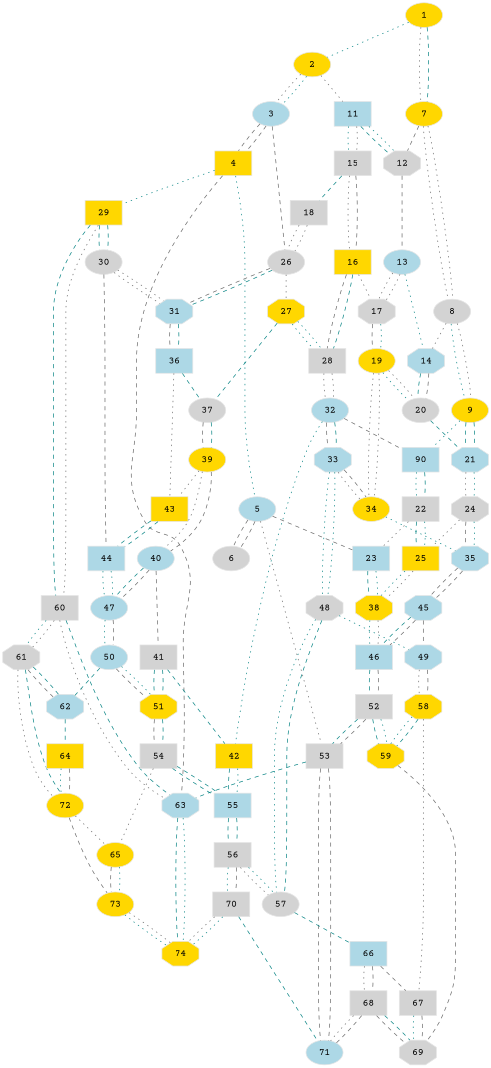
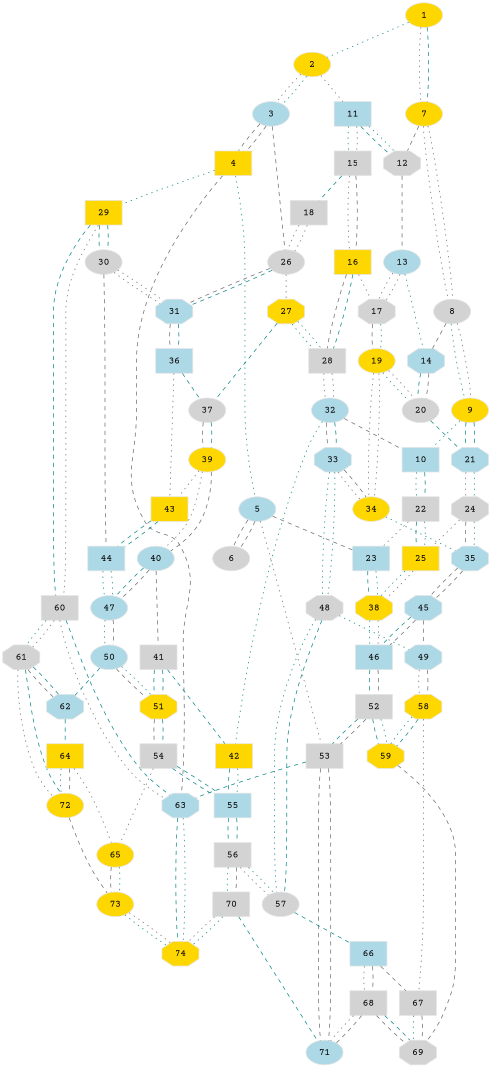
  graph {
    fontname="Courier Prime"
    node [color=gray90 fillcolor=lightgrey fontname="Courier Prime" shape=box style=filled]
    edge [color=gray40 fontname="Courier Prime" style=dashed]
    1 [fillcolor=gold shape=ellipse]
    2 [fillcolor=gold shape=ellipse]
    7 [fillcolor=gold shape=ellipse]
    3 [fillcolor=lightblue shape=ellipse]
    11 [fillcolor=lightblue]
    8 [shape=ellipse]
    12 [shape=octagon]
    4 [fillcolor=gold]
    26 [shape=ellipse]
    15
    5 [fillcolor=lightblue shape=ellipse]
    29 [fillcolor=gold]
    63 [fillcolor=lightblue shape=octagon]
    18
    6 [shape=ellipse]
    23 [fillcolor=lightblue]
    53
    30 [shape=ellipse]
    60
    74 [fillcolor=gold shape=octagon]
    38 [fillcolor=gold shape=octagon]
    71 [fillcolor=lightblue shape=ellipse]
-   10 [fillcolor=lightblue label=90]
+   10 [fillcolor=lightblue]
    22
    9 [fillcolor=gold shape=ellipse]
    14 [fillcolor=lightblue shape=octagon]
    13 [fillcolor=lightblue shape=ellipse]
    21 [fillcolor=lightblue shape=octagon]
    20 [shape=ellipse]
    24 [shape=octagon]
    25 [fillcolor=gold]
    16 [fillcolor=gold]
    17 [shape=octagon]
    19 [fillcolor=gold shape=ellipse]
    28
    32 [fillcolor=lightblue shape=ellipse]
    34 [fillcolor=gold shape=ellipse]
    27 [fillcolor=gold shape=octagon]
    31 [fillcolor=lightblue shape=octagon]
    35 [fillcolor=lightblue shape=octagon]
    46 [fillcolor=lightblue]
    45 [fillcolor=lightblue shape=octagon]
    37 [shape=ellipse]
    36 [fillcolor=lightblue]
    39 [fillcolor=gold shape=ellipse]
    33 [fillcolor=lightblue shape=octagon]
    42 [fillcolor=gold]
    44 [fillcolor=lightblue]
    61 [shape=octagon]
    47 [fillcolor=lightblue shape=ellipse]
    43 [fillcolor=gold]
    48 [shape=octagon]
    55 [fillcolor=lightblue]
    49 [fillcolor=lightblue shape=octagon]
    57 [shape=ellipse]
    40 [fillcolor=lightblue shape=ellipse]
    52
    41
    51 [fillcolor=gold shape=octagon]
    50 [fillcolor=lightblue shape=ellipse]
    54
    56
    58 [fillcolor=gold shape=octagon]
    59 [fillcolor=gold shape=octagon]
    62 [fillcolor=lightblue shape=octagon]
    66 [fillcolor=lightblue]
    67
    64 [fillcolor=gold]
    65 [fillcolor=gold shape=ellipse]
    69 [shape=octagon]
    73 [fillcolor=gold shape=ellipse]
    70
    68
    72 [fillcolor=gold shape=ellipse]
    1 -- 2 [color=teal style=dotted]
    1 -- 7 [style=dotted]
    1 -- 7 [color=teal]
    2 -- 3 [style=dotted]
    2 -- 3 [color=teal style=dotted]
    2 -- 11 [style=dotted]
    7 -- 8 [style=dotted]
    7 -- 8 [style=dotted]
    7 -- 12
    3 -- 4
    3 -- 4
    3 -- 26
    11 -- 12 [color=teal]
    11 -- 12 [color=teal style=dotted]
    11 -- 15 [color=teal style=dotted]
    11 -- 15 [style=dotted]
    8 -- 9 [color=teal style=dotted]
    8 -- 9 [style=dotted]
-   8 -- 14 [style=dotted]
+   8 -- 14
    12 -- 13
    4 -- 5 [color=teal style=dotted]
    4 -- 29 [color=teal style=dotted]
    4 -- 63
    26 -- 27 [style=dotted]
    26 -- 31
    26 -- 31 [color=teal]
    15 -- 18 [color=teal]
    15 -- 16 [style=dotted]
    15 -- 16
    5 -- 6
    5 -- 6
    5 -- 23
    5 -- 53 [style=dotted]
    29 -- 30 [color=teal]
    29 -- 30 [color=teal]
    29 -- 60 [color=teal]
    29 -- 60 [style=dotted]
    63 -- 74 [color=teal]
    63 -- 74 [color=teal style=dotted]
    18 -- 26 [style=dotted]
    18 -- 26 [style=dotted]
    23 -- 38 [color=teal]
    23 -- 38 [color=teal style=dotted]
    53 -- 63 [color=teal]
    53 -- 71
    53 -- 71
    30 -- 31 [style=dotted]
    30 -- 31 [style=dotted]
    30 -- 44
    60 -- 63 [style=dotted]
    60 -- 63 [color=teal]
    60 -- 61 [color=teal style=dotted]
    60 -- 61 [style=dotted]
    38 -- 46 [color=teal style=dotted]
    38 -- 46 [style=dotted]
    10 -- 22 [color=teal style=dotted]
    10 -- 22 [color=teal]
    22 -- 23 [style=dotted]
    22 -- 25 [color=teal]
    22 -- 25 [color=teal style=dotted]
    9 -- 10 [color=teal style=dotted]
    9 -- 21 [color=teal]
    9 -- 21 [color=teal]
    14 -- 20 [color=teal]
    14 -- 20
    13 -- 14 [color=teal style=dotted]
    13 -- 17 [style=dotted]
    13 -- 17 [style=dotted]
    21 -- 24 [style=dotted]
    21 -- 24 [color=teal style=dotted]
    20 -- 21 [color=teal]
    24 -- 25 [style=dotted]
    24 -- 35
    24 -- 35 [color=teal style=dotted]
    25 -- 38 [color=teal style=dotted]
    25 -- 38 [style=dotted]
    16 -- 17 [style=dotted]
    16 -- 28
    16 -- 28 [color=teal]
    17 -- 19
    17 -- 19 [color=teal style=dotted]
    19 -- 20 [color=teal style=dotted]
    19 -- 20 [style=dotted]
    19 -- 34 [style=dotted]
    19 -- 34 [style=dotted]
    28 -- 32 [style=dotted]
    28 -- 32 [style=dotted]
    32 -- 10
    32 -- 33
    32 -- 33 [color=teal]
    32 -- 42 [color=teal style=dotted]
    34 -- 35 [color=teal style=dotted]
    27 -- 28 [color=teal style=dotted]
    27 -- 28 [color=teal style=dotted]
    27 -- 37 [color=teal]
    31 -- 36
    31 -- 36 [color=teal]
    35 -- 45
    35 -- 45
    46 -- 52 [color=teal]
    46 -- 52
    45 -- 46 [color=teal]
    45 -- 46
    45 -- 49
    37 -- 39
    37 -- 39 [color=teal]
    36 -- 37 [color=teal]
    36 -- 43 [style=dotted]
    39 -- 43 [style=dotted]
    39 -- 40 [style=dotted]
    39 -- 40
    33 -- 34 [style=dotted]
    33 -- 34
    33 -- 48 [color=teal style=dotted]
    33 -- 48 [color=teal style=dotted]
    42 -- 55 [color=teal]
    42 -- 55 [color=teal style=dotted]
    44 -- 47 [color=teal style=dotted]
    44 -- 47 [color=teal style=dotted]
    61 -- 62
    61 -- 62 [color=teal]
    61 -- 72 [style=dotted]
    61 -- 72 [color=teal]
    47 -- 50 [color=teal style=dotted]
    47 -- 50
    43 -- 44 [color=teal]
    43 -- 44 [color=teal]
    48 -- 49 [color=teal style=dotted]
    48 -- 57 [color=teal style=dotted]
    48 -- 57 [color=teal]
    55 -- 56 [color=teal]
    55 -- 56 [color=teal]
    49 -- 58 [style=dotted]
    49 -- 58
    57 -- 66 [color=teal]
    40 -- 47 [color=teal]
    40 -- 47
    40 -- 41
    52 -- 53 [color=teal]
    52 -- 53
    52 -- 59 [color=teal]
    52 -- 59 [color=teal style=dotted]
    41 -- 42 [color=teal]
    41 -- 51 [color=teal]
    41 -- 51 [color=teal]
    51 -- 54
    51 -- 54 [color=teal]
    50 -- 51
    50 -- 51 [color=teal style=dotted]
    50 -- 62 [color=teal]
    54 -- 55 [color=teal]
    54 -- 55 [color=teal]
    54 -- 65 [style=dotted]
    56 -- 57 [style=dotted]
    56 -- 57 [color=teal style=dotted]
    56 -- 70 [color=teal style=dotted]
    56 -- 70
    58 -- 59 [color=teal style=dotted]
    58 -- 59 [color=teal]
    58 -- 67 [style=dotted]
    59 -- 69
    62 -- 64 [color=teal]
    66 -- 67
    66 -- 68 [style=dotted]
    66 -- 68
    67 -- 69 [color=teal style=dotted]
    67 -- 69
-   72 -- 65 [style=dotted]
+   64 -- 65 [style=dotted]
    64 -- 72 [color=teal style=dotted]
    64 -- 72
    65 -- 73
    65 -- 73 [color=teal style=dotted]
    73 -- 74 [color=teal style=dotted]
    73 -- 74 [style=dotted]
    70 -- 74 [style=dotted]
    70 -- 74 [color=teal style=dotted]
    70 -- 71 [color=teal]
    68 -- 71 [style=dotted]
    68 -- 71
    68 -- 69
    68 -- 69 [color=teal]
    72 -- 73
  }
